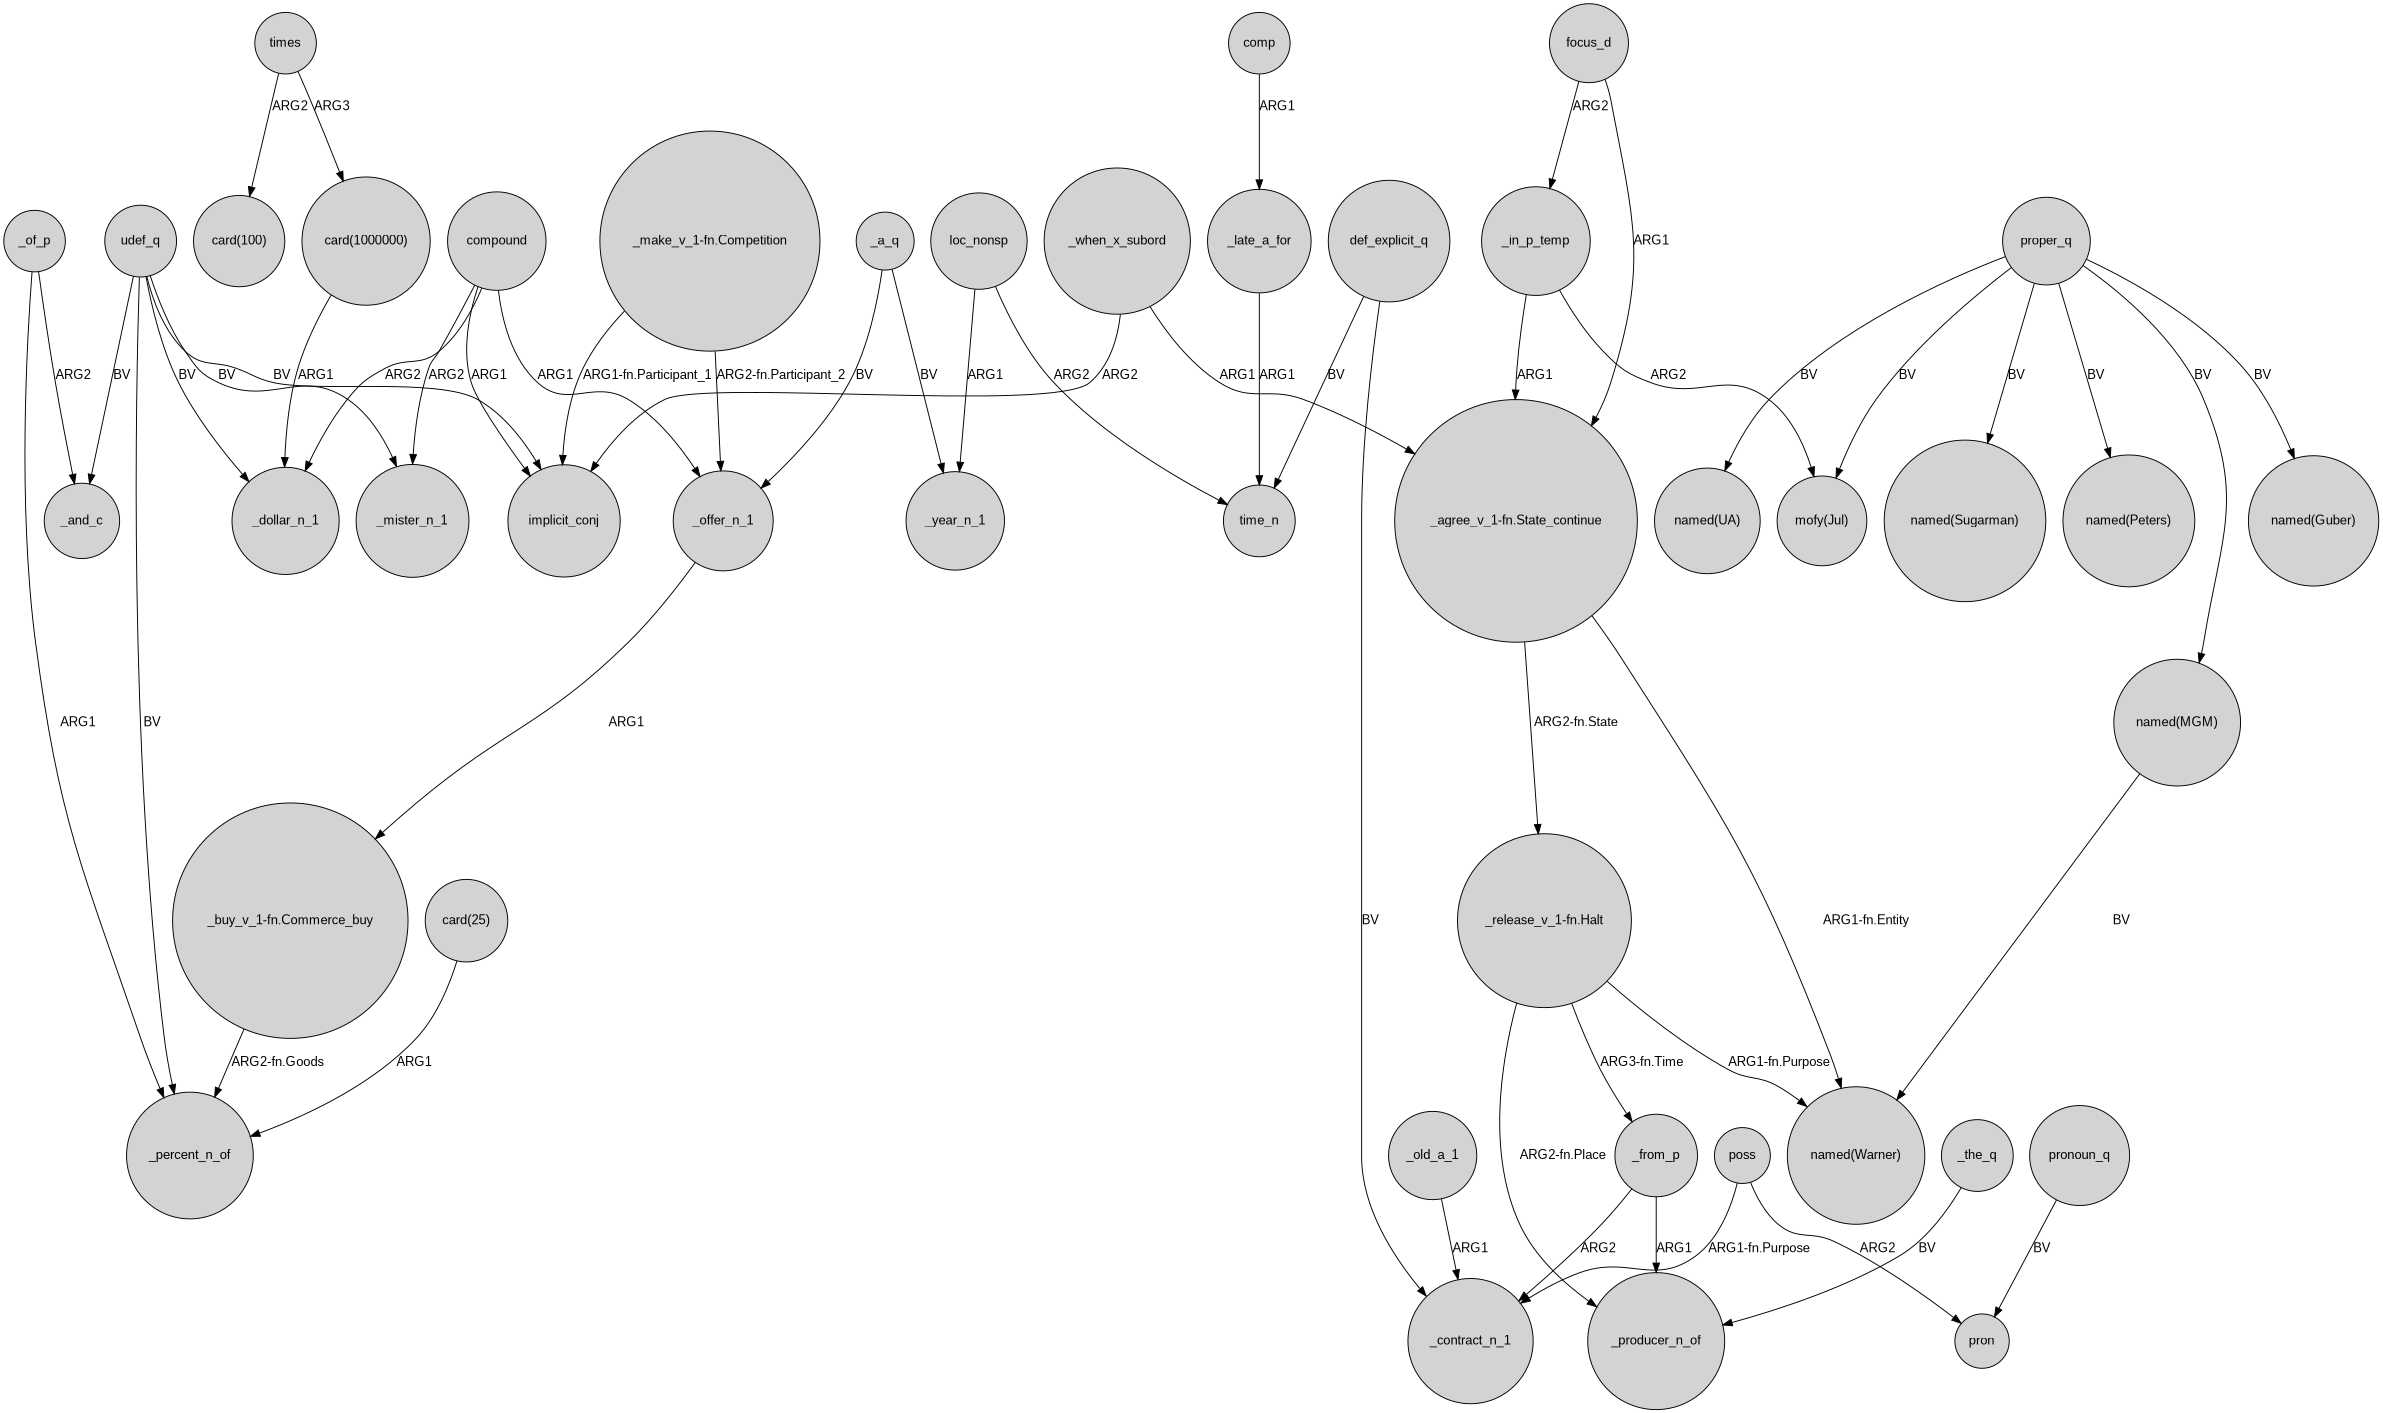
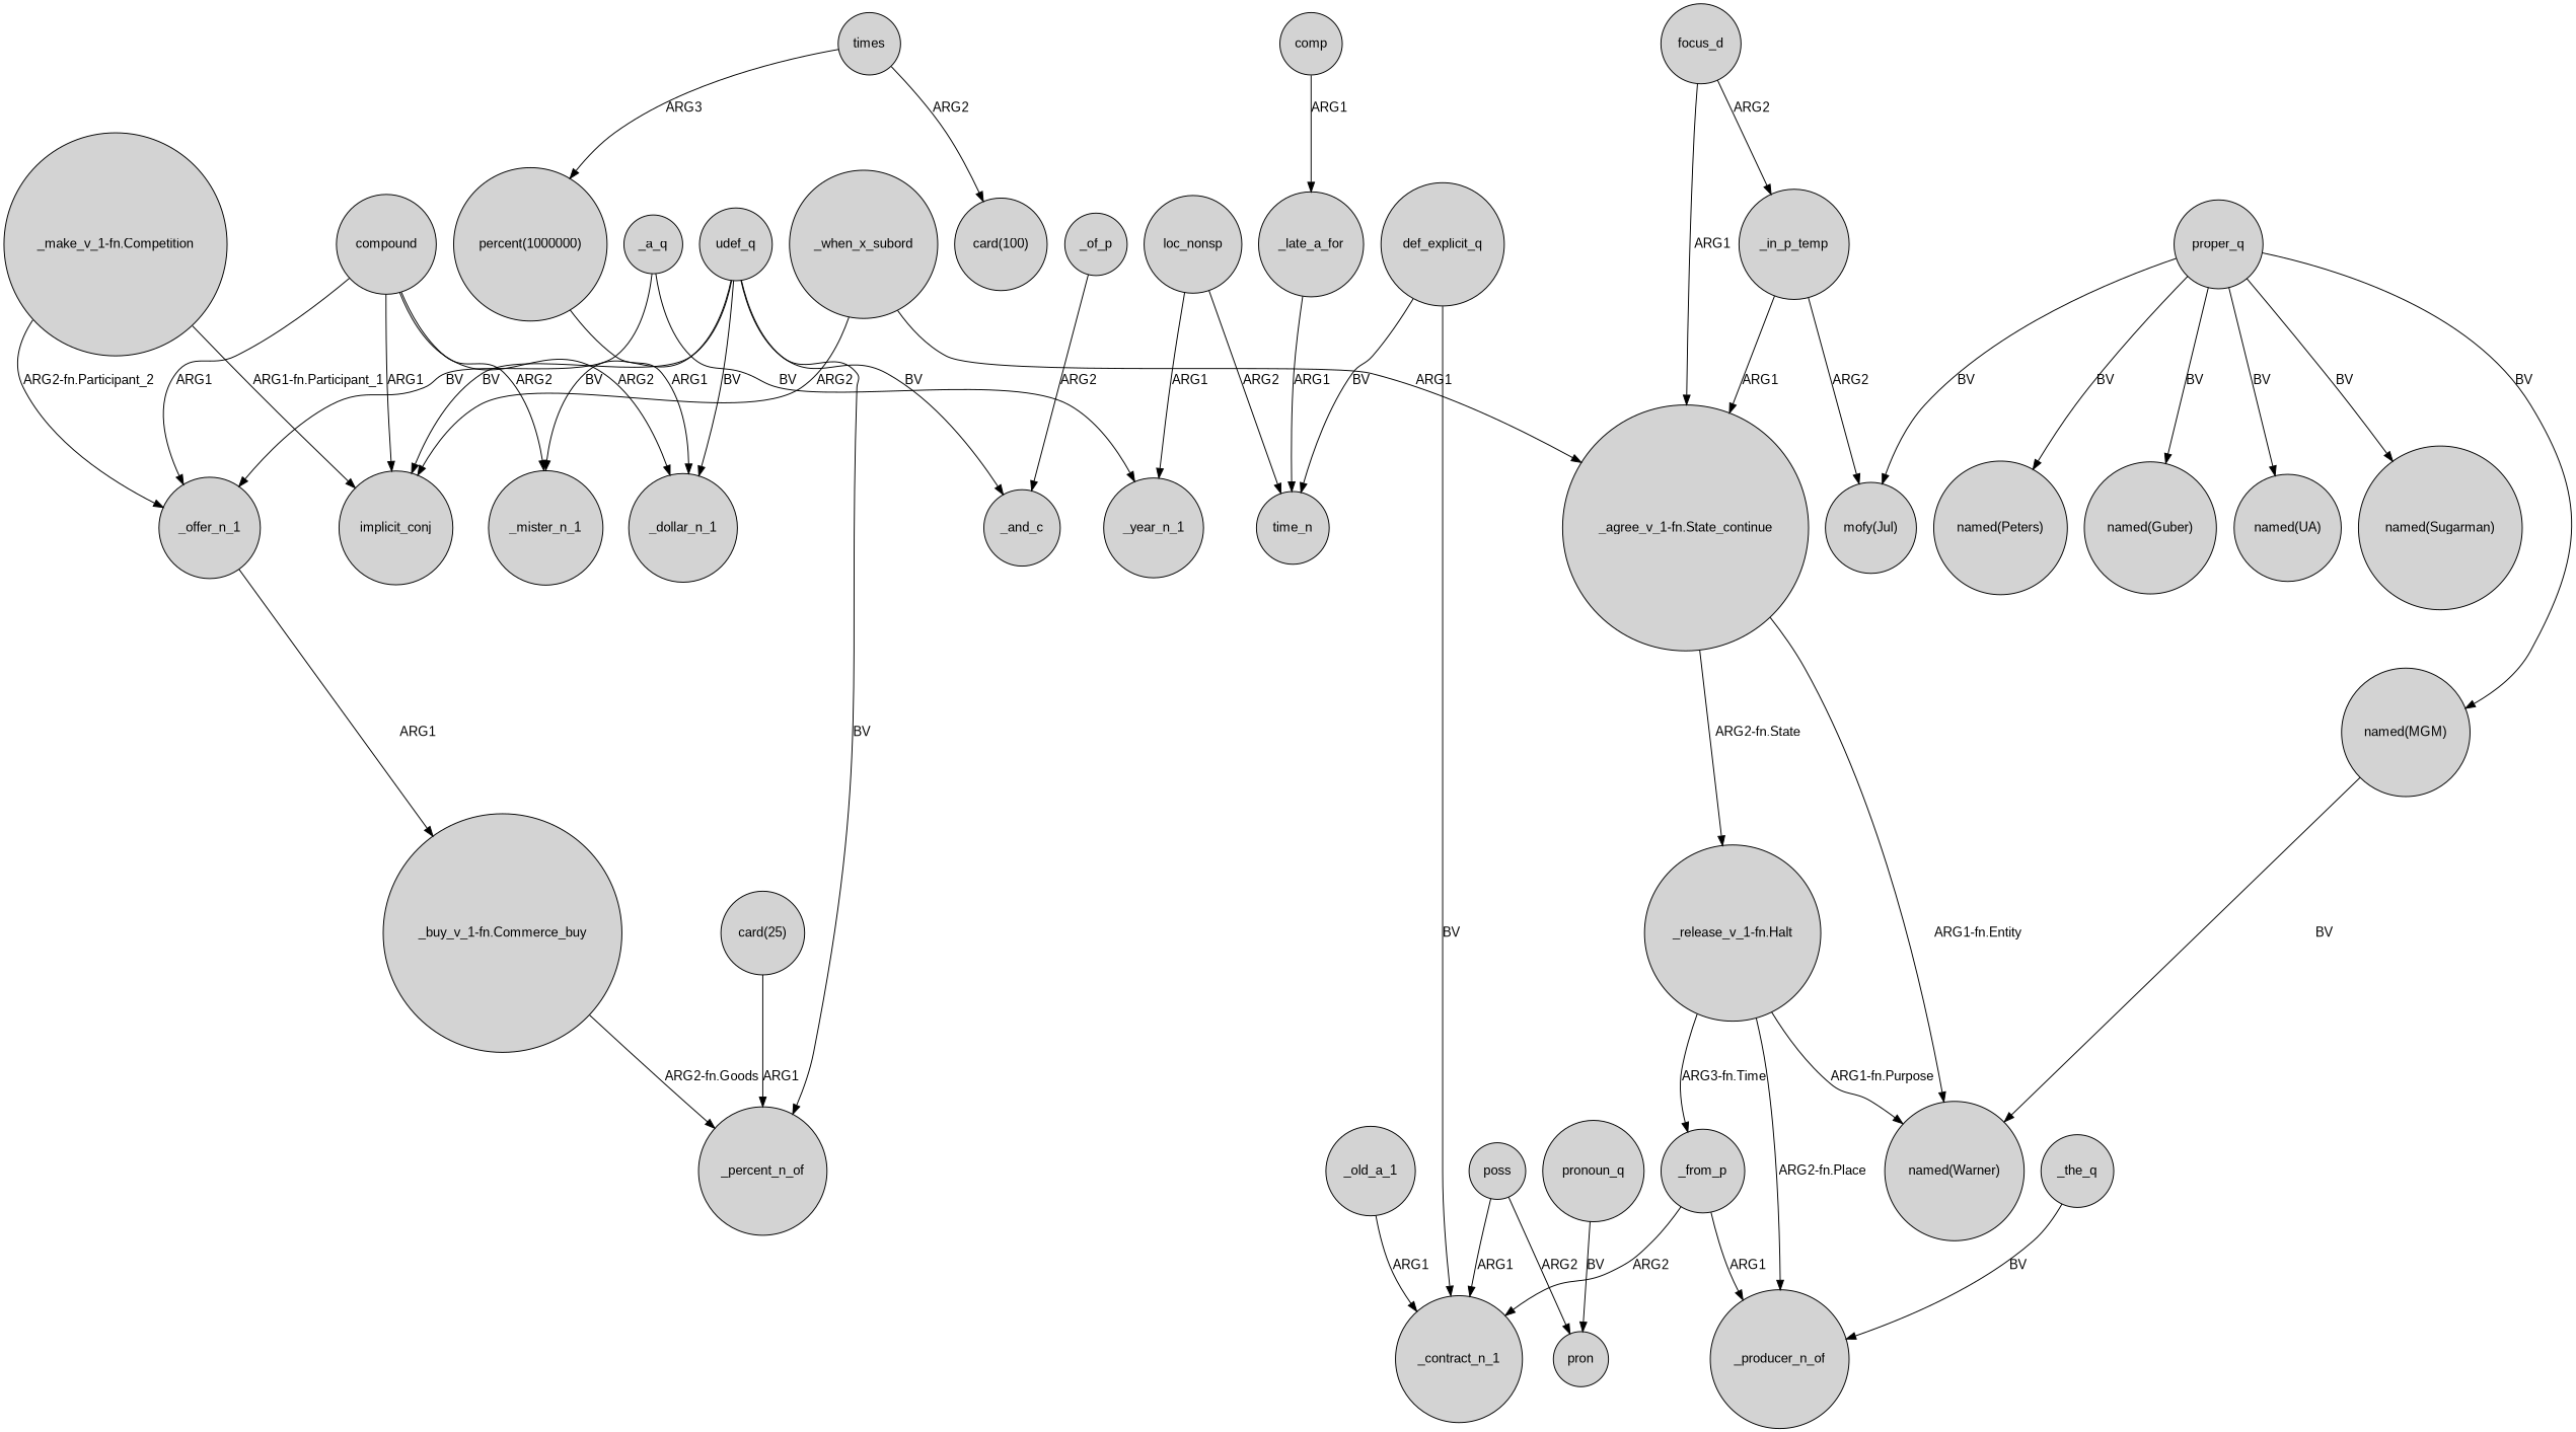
  digraph {
    fontname="Liberation Sans"
    node [fontname="Liberation Sans" shape=circle style=filled]
    edge [fontname="Liberation Sans"]
    "_buy_v_1-fn.Commerce_buy"
    _percent_n_of
    _in_p_temp
    "mofy(Jul)"
    "_agree_v_1-fn.State_continue"
    "_release_v_1-fn.Halt"
    "named(Warner)"
    compound
    _mister_n_1
    _dollar_n_1
    _offer_n_1
    implicit_conj
    _of_p
    _and_c
    _old_a_1
    _contract_n_1
    focus_d
    _from_p
    _producer_n_of
    loc_nonsp
    _year_n_1
    time_n
    "card(25)"
    proper_q
    "named(Peters)"
    "named(MGM)"
    "named(Guber)"
    "named(UA)"
    "named(Sugarman)"
    times
-   "card(1000000)"
+   "card(1000000)" [label="percent(1000000)"]
    "card(100)"
    _a_q
    udef_q
    _when_x_subord
    "_make_v_1-fn.Competition"
    pronoun_q
    pron
    poss
    _late_a_for
    _the_q
    comp
    def_explicit_q
    "_buy_v_1-fn.Commerce_buy" -> _percent_n_of [label="ARG2-fn.Goods"]
    _in_p_temp -> "mofy(Jul)" [label=ARG2]
    _in_p_temp -> "_agree_v_1-fn.State_continue" [label=ARG1]
    "_agree_v_1-fn.State_continue" -> "_release_v_1-fn.Halt" [label="ARG2-fn.State"]
    "_agree_v_1-fn.State_continue" -> "named(Warner)" [label="ARG1-fn.Entity"]
    "_release_v_1-fn.Halt" -> "named(Warner)" [label="ARG1-fn.Purpose"]
    "_release_v_1-fn.Halt" -> _from_p [label="ARG3-fn.Time"]
    "_release_v_1-fn.Halt" -> _producer_n_of [label="ARG2-fn.Place"]
    compound -> _mister_n_1 [label=ARG2]
    compound -> _dollar_n_1 [label=ARG2]
    compound -> _offer_n_1 [label=ARG1]
    compound -> implicit_conj [label=ARG1]
    _offer_n_1 -> "_buy_v_1-fn.Commerce_buy" [label=ARG1]
-   _of_p -> _percent_n_of [label=ARG1]
    _of_p -> _and_c [label=ARG2]
    _old_a_1 -> _contract_n_1 [label=ARG1]
    focus_d -> _in_p_temp [label=ARG2]
    focus_d -> "_agree_v_1-fn.State_continue" [label=ARG1]
    _from_p -> _contract_n_1 [label=ARG2]
    _from_p -> _producer_n_of [label=ARG1]
    loc_nonsp -> _year_n_1 [label=ARG1]
    loc_nonsp -> time_n [label=ARG2]
    "card(25)" -> _percent_n_of [label=ARG1]
    proper_q -> "mofy(Jul)" [label=BV]
    proper_q -> "named(Peters)" [label=BV]
    proper_q -> "named(MGM)" [label=BV]
    proper_q -> "named(Guber)" [label=BV]
    proper_q -> "named(UA)" [label=BV]
    proper_q -> "named(Sugarman)" [label=BV]
    "named(MGM)" -> "named(Warner)" [label=BV]
    times -> "card(1000000)" [label=ARG3]
    times -> "card(100)" [label=ARG2]
    "card(1000000)" -> _dollar_n_1 [label=ARG1]
    _a_q -> _offer_n_1 [label=BV]
    _a_q -> _year_n_1 [label=BV]
    udef_q -> _percent_n_of [label=BV]
    udef_q -> _mister_n_1 [label=BV]
    udef_q -> _dollar_n_1 [label=BV]
    udef_q -> implicit_conj [label=BV]
    udef_q -> _and_c [label=BV]
    _when_x_subord -> "_agree_v_1-fn.State_continue" [label=ARG1]
    _when_x_subord -> implicit_conj [label=ARG2]
    "_make_v_1-fn.Competition" -> _offer_n_1 [label="ARG2-fn.Participant_2"]
    "_make_v_1-fn.Competition" -> implicit_conj [label="ARG1-fn.Participant_1"]
    pronoun_q -> pron [label=BV]
-   poss -> _contract_n_1 [label="ARG1-fn.Purpose"]
+   poss -> _contract_n_1 [label=ARG1]
    poss -> pron [label=ARG2]
    _late_a_for -> time_n [label=ARG1]
    _the_q -> _producer_n_of [label=BV]
    comp -> _late_a_for [label=ARG1]
    def_explicit_q -> _contract_n_1 [label=BV]
    def_explicit_q -> time_n [label=BV]
  }
